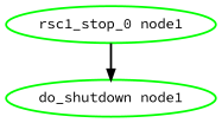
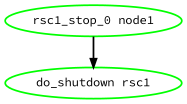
  digraph {
    fontname="Source Code Pro"
    node [color=green fontcolor=black style=bold fontname="Source Code Pro"]
-   "do_shutdown node1"
+   "do_shutdown node1" [label="do_shutdown rsc1"]
    "rsc1_stop_0 node1"
    "rsc1_stop_0 node1" -> "do_shutdown node1" [style=bold fontname="Source Code Pro"]
  }
